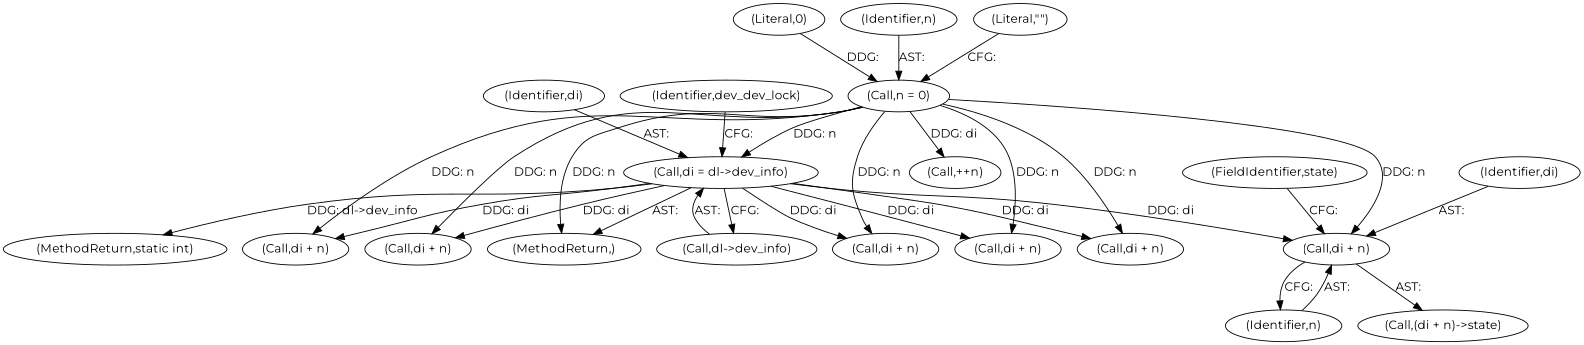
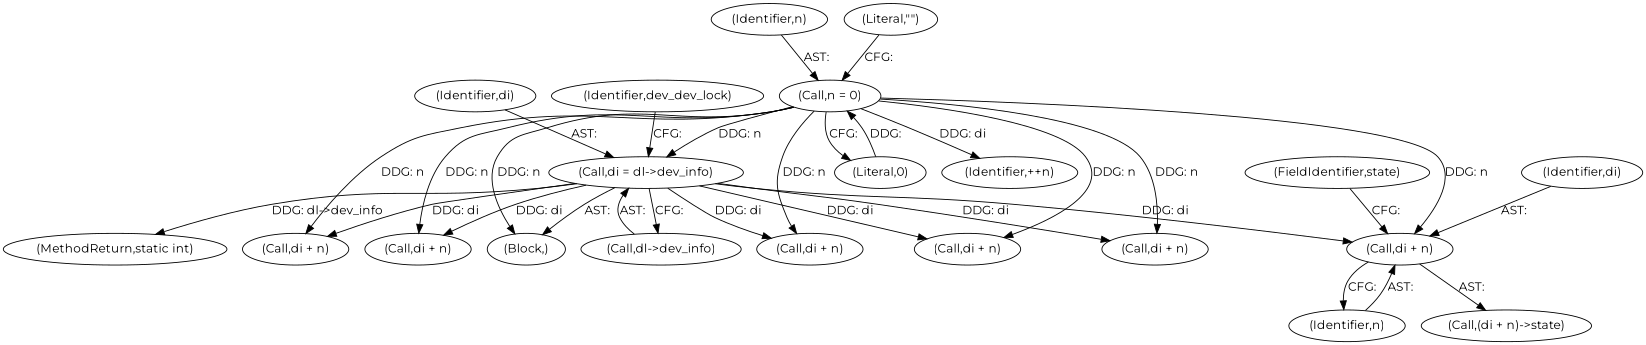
  digraph {
    fontname=Montserrat
    node [fontname=Montserrat]
    edge [fontname=Montserrat]
    n1 [label="(Call,di + n)"]
    n2 [label="(Identifier,n)"]
    n3 [label="(Call,(di + n)->state)"]
    n4 [label="(Call,di = dl->dev_info)"]
    n5 [label="(Call,di + n)"]
    n6 [label="(Call,dl->dev_info)"]
    n7 [label="(Call,di + n)"]
-   n8 [label="(MethodReturn,)"]
+   n8 [label="(Block,)"]
    n9 [label="(Call,di + n)"]
    n10 [label="(MethodReturn,static int)"]
    n11 [label="(Call,di + n)"]
    n12 [label="(Call,di + n)"]
    n13 [label="(Call,n = 0)"]
    n14 [label="(Literal,0)"]
-   n15 [label="(Call,++n)"]
+   n15 [label="(Identifier,++n)"]
    n16 [label="(Identifier,n)"]
    n17 [label="(Identifier,di)"]
    n18 [label="(Literal,\"\")"]
    n19 [label="(Identifier,di)"]
    n20 [label="(Identifier,dev_dev_lock)"]
    n21 [label="(FieldIdentifier,state)"]
    n1 -> n2 [label="CFG: "]
    n1 -> n3 [label="AST: "]
    n2 -> n1 [label="AST: "]
    n4 -> n1 [label="DDG: di"]
    n4 -> n5 [label="DDG: di"]
    n4 -> n6 [label="CFG: "]
    n4 -> n7 [label="DDG: di"]
    n4 -> n8 [label="AST: "]
    n4 -> n9 [label="DDG: di"]
    n4 -> n10 [label="DDG: dl->dev_info"]
    n4 -> n11 [label="DDG: di"]
    n4 -> n12 [label="DDG: di"]
    n6 -> n4 [label="AST: "]
    n13 -> n1 [label="DDG: n"]
    n13 -> n4 [label="DDG: n"]
    n13 -> n5 [label="DDG: n"]
    n13 -> n7 [label="DDG: n"]
    n13 -> n8 [label="DDG: n"]
    n13 -> n9 [label="DDG: n"]
    n13 -> n11 [label="DDG: n"]
    n13 -> n12 [label="DDG: n"]
+   n13 -> n14 [label="CFG: "]
    n13 -> n15 [label="DDG: di"]
    n14 -> n13 [label="DDG: "]
    n16 -> n13 [label="AST: "]
    n17 -> n1 [label="AST: "]
    n18 -> n13 [label="CFG: "]
    n19 -> n4 [label="AST: "]
    n20 -> n4 [label="CFG: "]
    n21 -> n1 [label="CFG: "]
  }
